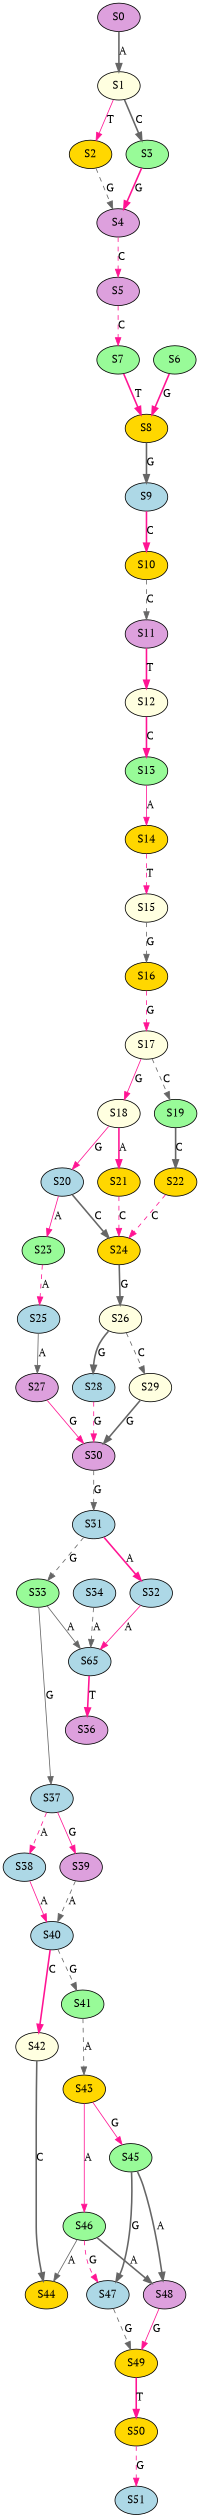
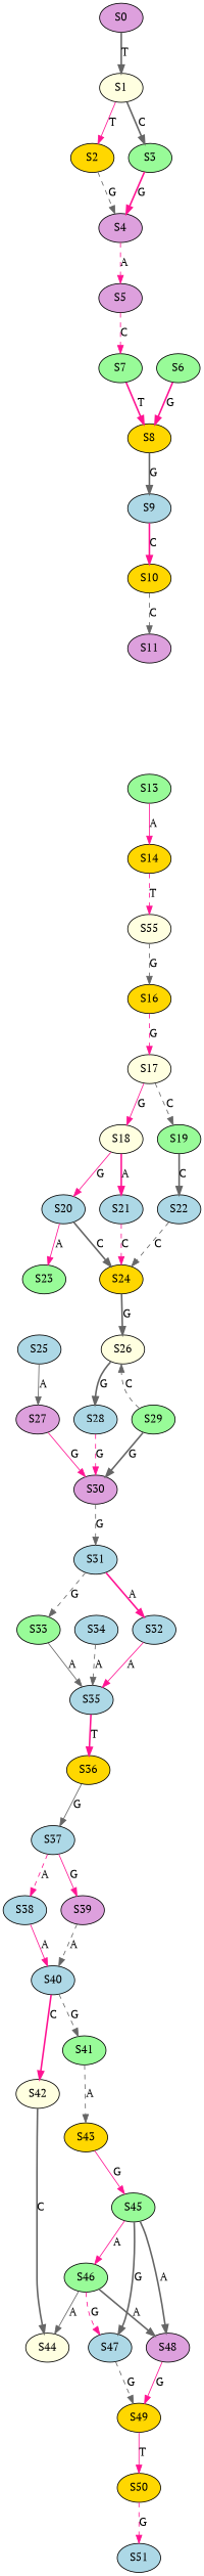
  strict digraph {
    fontname="PT Serif"
    node [fillcolor=lightblue fontname="PT Serif" style=filled]
    edge [color=deeppink fontname="PT Serif" style=dashed]
    S0 [fillcolor=plum]
    S1 [fillcolor=lightyellow]
    S2 [fillcolor=gold]
    S3 [fillcolor=palegreen]
    S4 [fillcolor=plum]
    S5 [fillcolor=plum]
    S7 [fillcolor=palegreen]
    S6 [fillcolor=palegreen]
    S8 [fillcolor=gold]
    S9
    S10 [fillcolor=gold]
    S11 [fillcolor=plum]
-   S12 [fillcolor=lightyellow]
    S13 [fillcolor=palegreen]
    S14 [fillcolor=gold]
-   S15 [fillcolor=lightyellow]
+   S15 [fillcolor=lightyellow label=S55]
    S16 [fillcolor=gold]
    S17 [fillcolor=lightyellow]
    S18 [fillcolor=lightyellow]
    S19 [fillcolor=palegreen]
    S20
-   S21 [fillcolor=gold]
-   S22 [fillcolor=gold]
+   S21
+   S22
    S23 [fillcolor=palegreen]
    S24 [fillcolor=gold]
    S25
    S26 [fillcolor=lightyellow]
    S27 [fillcolor=plum]
    S28
-   S29 [fillcolor=lightyellow]
+   S29 [fillcolor=palegreen]
    S30 [fillcolor=plum]
    S31
    S32
    S33 [fillcolor=palegreen]
-   S35 [label=S65]
+   S35
    S34
-   S36 [fillcolor=plum]
+   S36 [fillcolor=gold]
    S37
    S38
    S39 [fillcolor=plum]
    S40
    S41 [fillcolor=palegreen]
    S42 [fillcolor=lightyellow]
    S43 [fillcolor=gold]
-   S44 [fillcolor=gold]
+   S44 [fillcolor=lightyellow]
    S45 [fillcolor=palegreen]
    S46 [fillcolor=palegreen]
    S47
    S48 [fillcolor=plum]
    S49 [fillcolor=gold]
    S50 [fillcolor=gold]
    S51
-   S0 -> S1 [color=gray40 label=A style=bold]
+   S0 -> S1 [color=gray40 label=T style=bold]
    S1 -> S2 [label=T style=solid]
    S1 -> S3 [color=gray40 label=C style=bold]
    S2 -> S4 [color=gray40 label=G]
    S3 -> S4 [label=G style=bold]
-   S4 -> S5 [label=C]
+   S4 -> S5 [label=A]
    S5 -> S7 [label=C]
    S7 -> S8 [label=T style=bold]
    S6 -> S8 [label=G style=bold]
    S8 -> S9 [color=gray40 label=G style=bold]
    S9 -> S10 [label=C style=bold]
    S10 -> S11 [color=gray40 label=C]
-   S11 -> S12 [label=T style=bold]
-   S12 -> S13 [label=C style=bold]
    S13 -> S14 [label=A style=solid]
    S14 -> S15 [label=T]
    S15 -> S16 [color=gray40 label=G]
    S16 -> S17 [label=G]
    S17 -> S18 [label=G style=solid]
    S17 -> S19 [color=gray40 label=C]
    S18 -> S20 [label=G style=solid]
    S18 -> S21 [label=A style=bold]
    S19 -> S22 [color=gray40 label=C style=bold]
    S20 -> S23 [label=A style=solid]
    S20 -> S24 [color=gray40 label=C style=bold]
    S21 -> S24 [label=C]
-   S22 -> S24 [label=C]
-   S23 -> S25 [label=A]
+   S22 -> S24 [color=gray40 label=C]
    S24 -> S26 [color=gray40 label=G style=bold]
    S25 -> S27 [color=gray40 label=A style=solid]
    S26 -> S28 [color=gray40 label=G style=bold]
-   S26 -> S29 [color=gray40 label=C]
+   S29 -> S26 [color=gray40 label=C]
    S27 -> S30 [label=G style=solid]
    S28 -> S30 [label=G]
    S29 -> S30 [color=gray40 label=G style=bold]
    S30 -> S31 [color=gray40 label=G]
    S31 -> S32 [label=A style=bold]
    S31 -> S33 [color=gray40 label=G]
    S32 -> S35 [label=A style=solid]
    S33 -> S35 [color=gray40 label=A style=solid]
    S35 -> S36 [label=T style=bold]
    S34 -> S35 [color=gray40 label=A]
-   S33 -> S37 [color=gray40 label=G style=solid]
+   S36 -> S37 [color=gray40 label=G style=solid]
    S37 -> S38 [label=A]
    S37 -> S39 [label=G style=solid]
    S38 -> S40 [label=A style=solid]
    S39 -> S40 [color=gray40 label=A]
    S40 -> S41 [color=gray40 label=G]
    S40 -> S42 [label=C style=bold]
    S41 -> S43 [color=gray40 label=A]
    S42 -> S44 [color=gray40 label=C style=bold]
    S43 -> S45 [label=G style=solid]
-   S43 -> S46 [label=A style=solid]
+   S45 -> S46 [label=A style=solid]
    S45 -> S47 [color=gray40 label=G style=bold]
    S45 -> S48 [color=gray40 label=A style=bold]
    S46 -> S44 [color=gray40 label=A style=solid]
    S46 -> S47 [label=G]
    S46 -> S48 [color=gray40 label=A style=bold]
    S47 -> S49 [color=gray40 label=G]
    S48 -> S49 [label=G style=solid]
-   S49 -> S50 [label=T style=bold]
+   S49 -> S50 [label=T style=solid]
    S50 -> S51 [label=G]
  }
